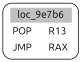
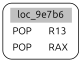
  digraph {
    fontname=Ubuntu
-   n1 [fontname=Ubuntu label=<<table border="0" cellborder="0" cellpadding="3"><tr><td align="center" colspan="2" bgcolor="grey">loc_9e7b6</td></tr><tr><td align="left">POP        R13</td></tr><tr><td align="left">JMP        RAX</td></tr></table>> shape=Mrecord]
+   n1 [fontname=Ubuntu label=<<table border="0" cellborder="0" cellpadding="3"><tr><td align="center" colspan="2" bgcolor="grey">loc_9e7b6</td></tr><tr><td align="left">POP        R13</td></tr><tr><td align="left">POP        RAX</td></tr></table>> shape=Mrecord]
  }
